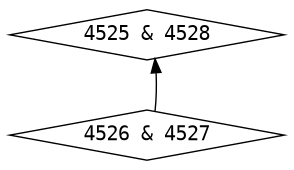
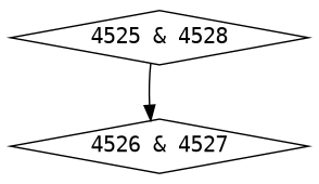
  digraph {
    fontname="DejaVu Sans Mono"
    node [shape=diamond fontname="DejaVu Sans Mono"]
    n1 [label="4525 & 4528"]
    n2 [label="4526 & 4527"]
-   n2 -> n1 [fontname="DejaVu Sans Mono"]
+   n1 -> n2 [fontname="DejaVu Sans Mono"]
  }
